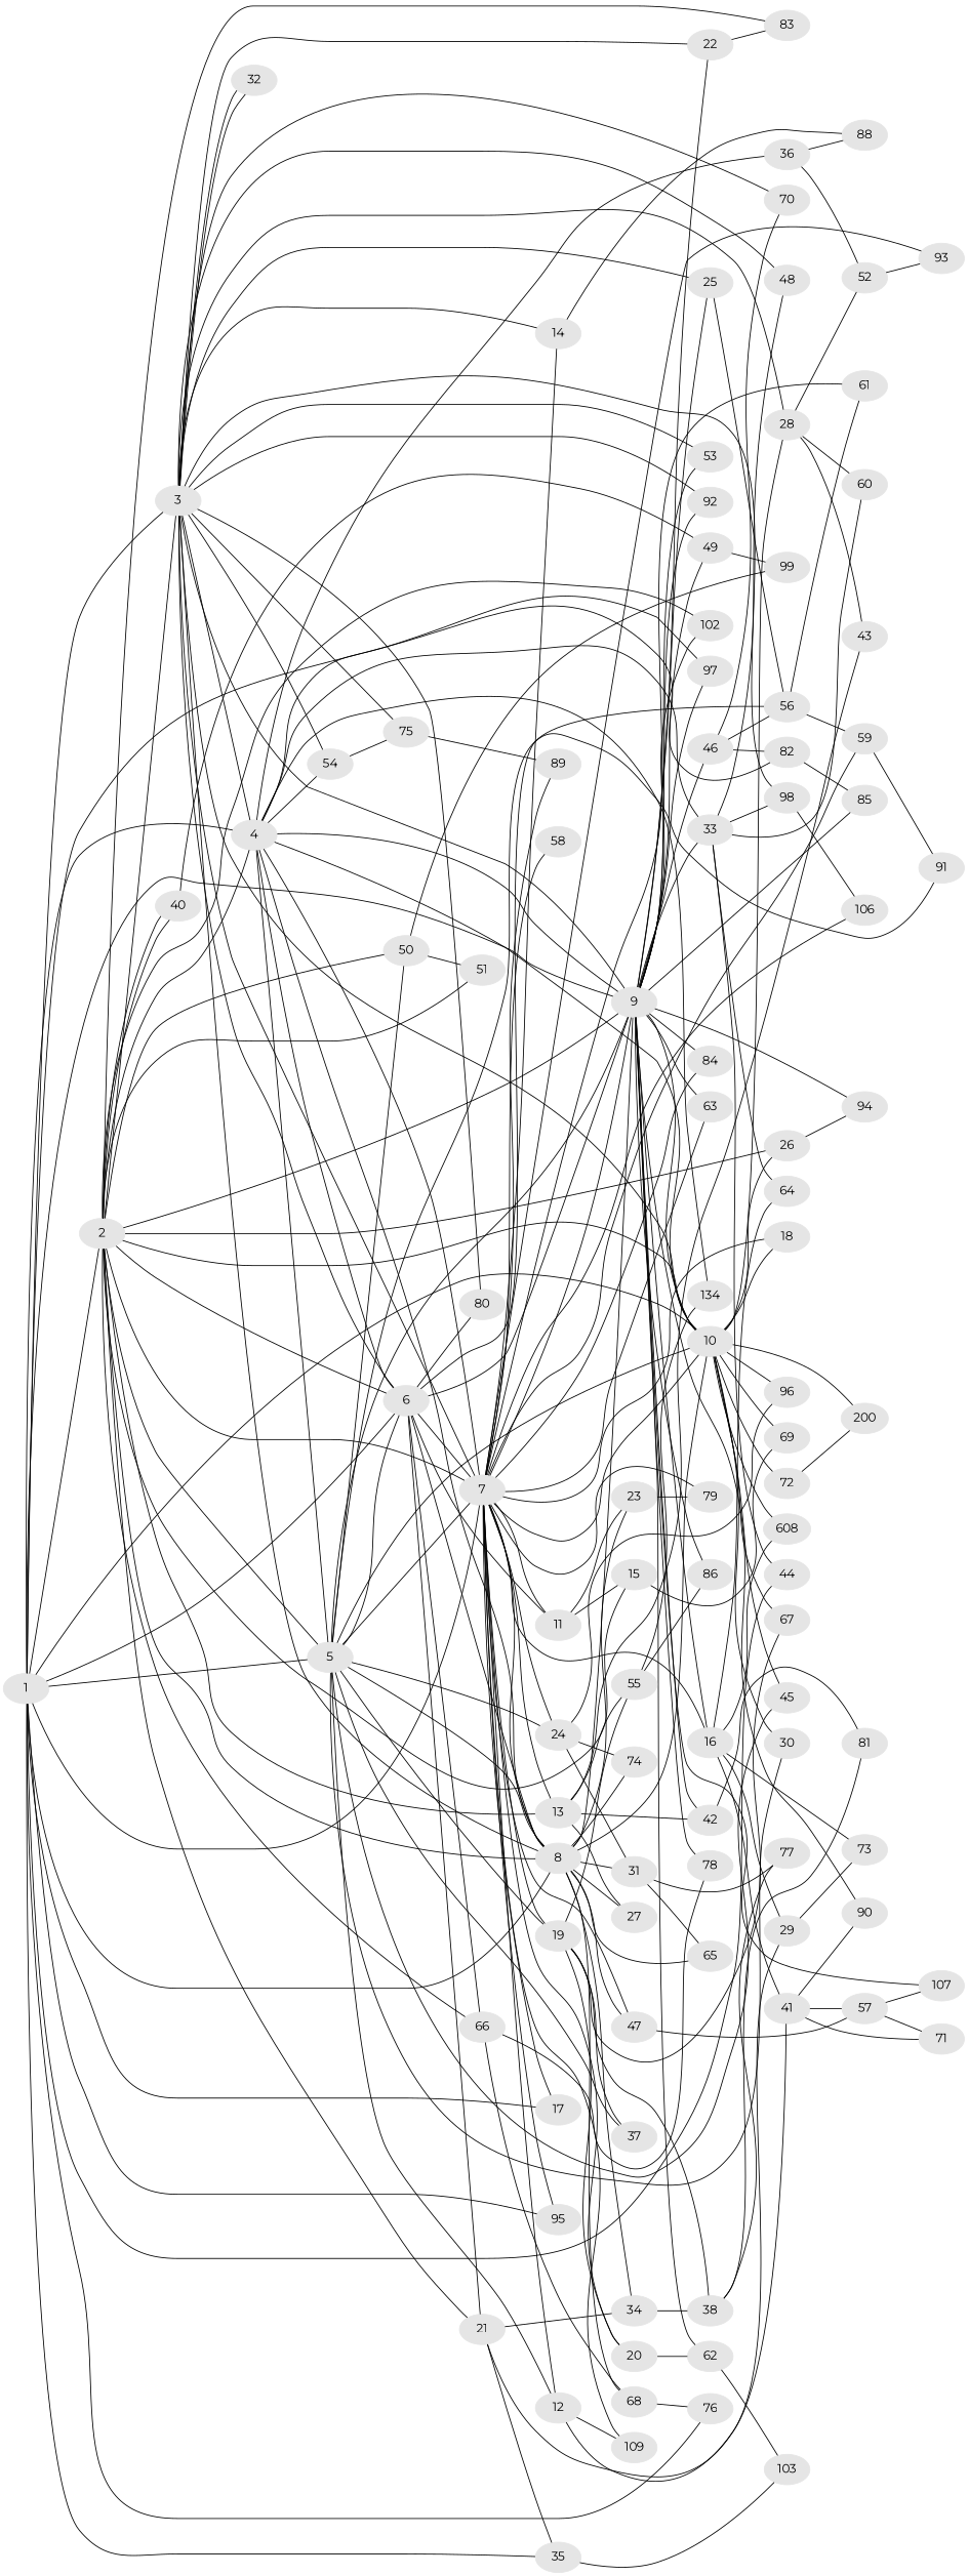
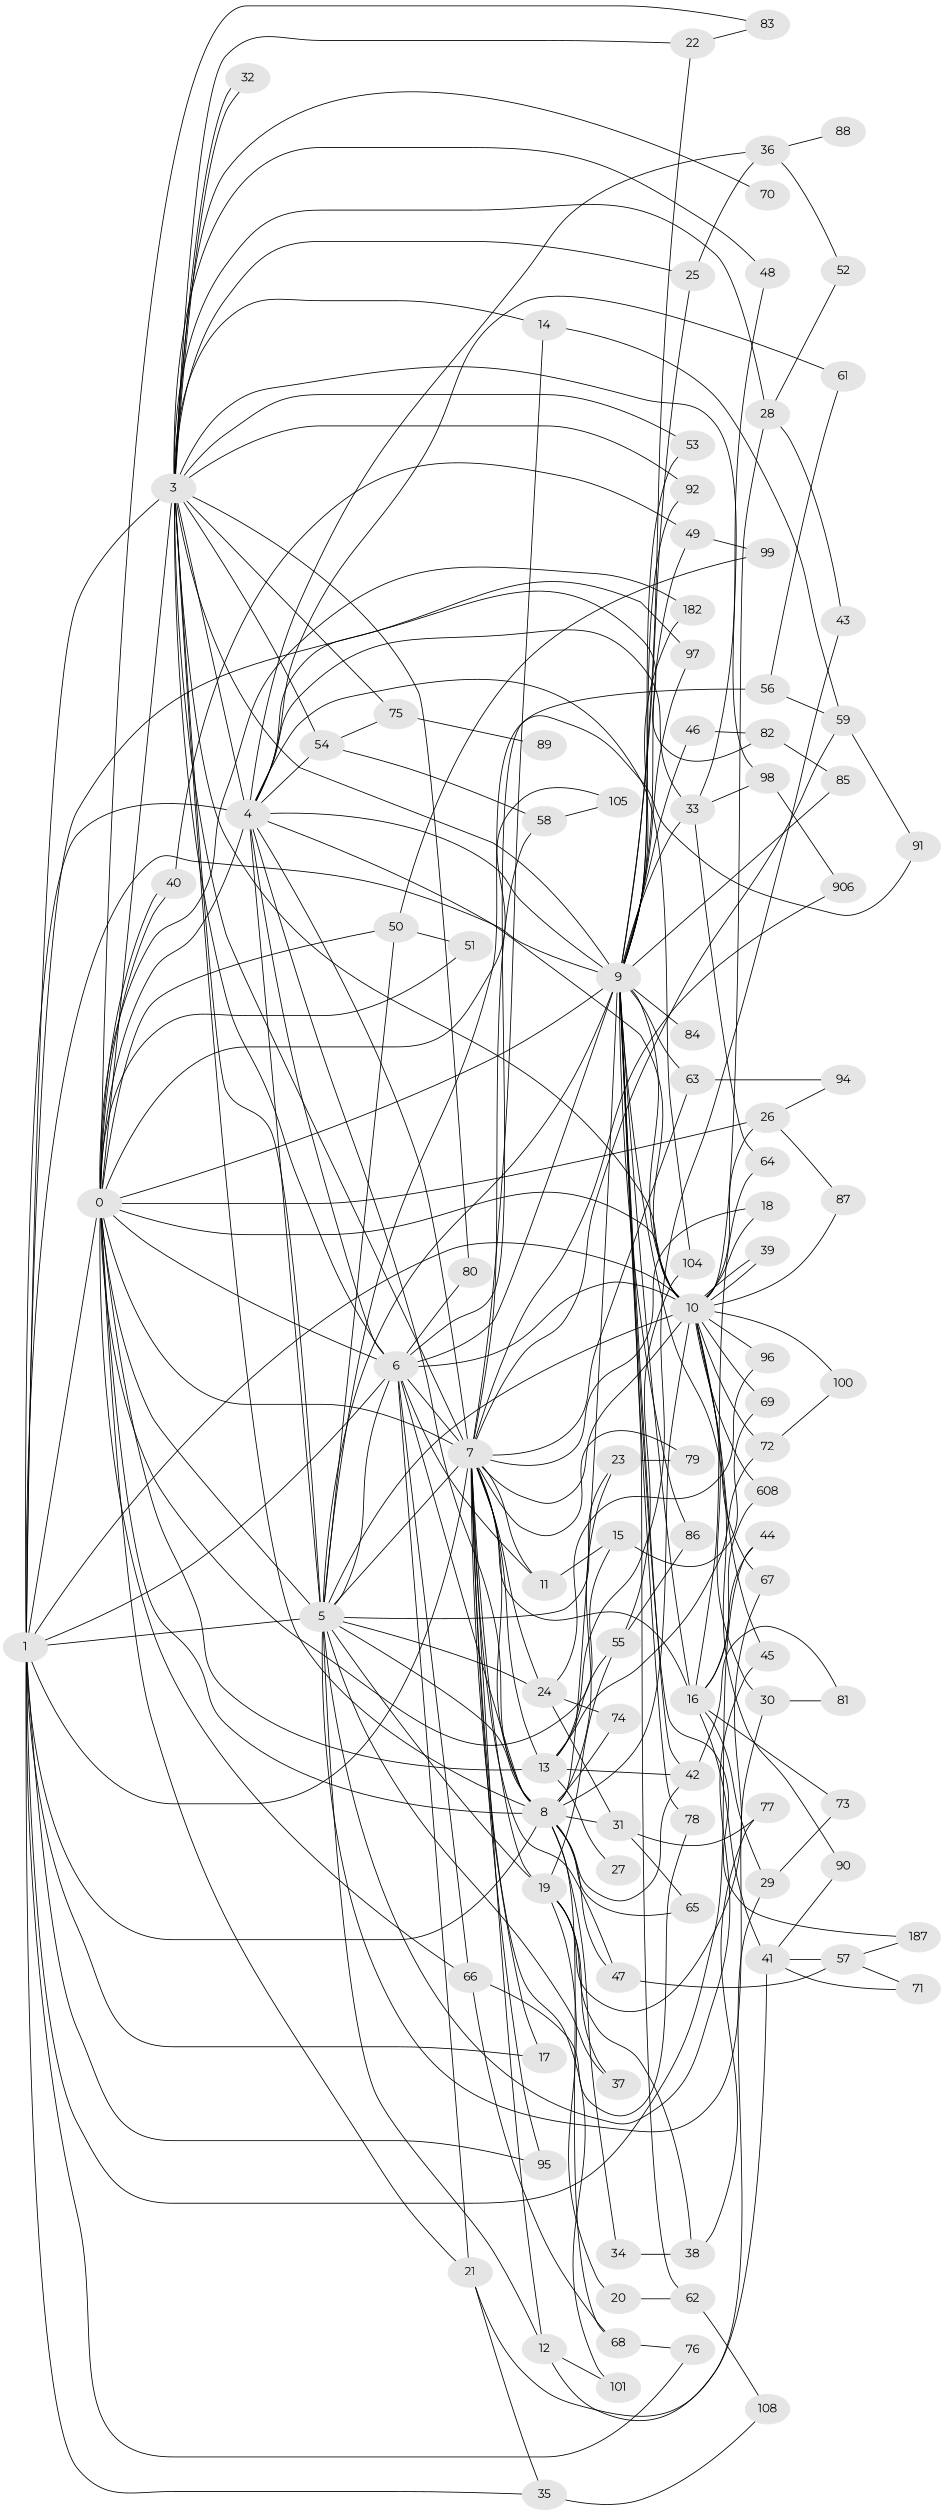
  graph {
    fontname=Montserrat
    rankdir=LR
    node [color=gray90 fontname=Montserrat style=filled]
    edge [fontname=Montserrat]
    1
-   2
+   2 [label=0]
    3
    4
    5
    6
    7
    8
    9
    10
    17
    35
    44
    76
    82
    95
    13
    15
    21
    26
    40
    50
    51
    66
    83
-   102
+   102 [label=182]
+   105
    14
    22
    25
    28
    32
    48
    53
    54
    70
    75
    80
    92
    98
    33
    36
    61
    97
-   104 [label=134]
+   104
    12
    19
    23
    24
    30
    37
    45
    91
    11
    56
    16
    18
    20
    47
    58
    59
    63
    79
    84
    89
-   93
-   101 [label=109]
-   106
+   101
+   106 [label=906]
    27
    31
    34
    65
    68
    74
    46
    42
    49
    62
    78
    85
    86
    90
    94
-   107
+   107 [label=187]
+   39
    67
    69
    72
+   87
    96
-   100 [label=200]
+   100
    n92 [label=608]
-   103
+   103 [label=108]
    43
    55
    29
    99
    88
    52
-   60
    64
    41
    38
    81
    73
    57
    77
    71
    1 -- 2
    1 -- 3
    1 -- 4
    1 -- 5
    1 -- 6
    1 -- 7
    1 -- 8
    1 -- 9
    1 -- 10
    1 -- 17
    1 -- 35
    1 -- 44
    1 -- 76
    1 -- 82
    1 -- 95
    2 -- 3
    2 -- 4
    2 -- 5
    2 -- 6
    2 -- 7
    2 -- 8
    2 -- 9
    2 -- 10
    2 -- 13
    2 -- 15
    2 -- 21
    2 -- 26
    2 -- 40
    2 -- 40
    2 -- 50
    2 -- 51
    2 -- 66
    2 -- 83
    2 -- 102
+   2 -- 105
    3 -- 4
+   3 -- 5
    3 -- 6
    3 -- 7
    3 -- 8
    3 -- 9
    3 -- 10
    3 -- 14
    3 -- 22
    3 -- 25
    3 -- 28
    3 -- 32
    3 -- 32
    3 -- 48
    3 -- 53
    3 -- 54
    3 -- 70
    3 -- 75
    3 -- 80
    3 -- 92
    3 -- 98
    4 -- 5
    4 -- 6
    4 -- 7
    4 -- 8
    4 -- 9
    4 -- 10
    4 -- 54
    4 -- 33
    4 -- 36
-   7 -- 61
+   4 -- 61
    4 -- 97
    4 -- 104
    5 -- 6
    5 -- 7
    5 -- 8
    5 -- 9
    5 -- 10
    5 -- 50
    5 -- 12
    5 -- 19
-   11 -- 23
+   5 -- 23
    5 -- 24
    5 -- 30
    5 -- 37
    5 -- 45
    5 -- 91
    6 -- 7
    6 -- 8
    6 -- 9
+   6 -- 10
    6 -- 21
    6 -- 66
    6 -- 80
    6 -- 11
    6 -- 56
    7 -- 8
-   7 -- 9
    7 -- 10
    7 -- 17
    7 -- 95
    7 -- 13
    7 -- 14
    7 -- 12
    7 -- 19
    7 -- 24
    7 -- 11
    7 -- 16
    7 -- 18
-   7 -- 20
    7 -- 47
    7 -- 58
    7 -- 59
    7 -- 63
    7 -- 79
-   7 -- 84
-   7 -- 89
-   7 -- 93
    7 -- 101
    7 -- 106
    8 -- 9
    8 -- 10
    8 -- 23
    8 -- 47
-   8 -- 27
+   8 -- 42
    8 -- 31
    8 -- 34
    8 -- 65
    8 -- 68
    8 -- 74
    9 -- 10
    9 -- 102
    9 -- 22
    9 -- 25
    9 -- 53
    9 -- 92
    9 -- 33
    9 -- 97
    9 -- 16
    9 -- 63
    9 -- 84
    9 -- 46
    9 -- 42
    9 -- 49
    9 -- 62
    9 -- 78
    9 -- 85
    9 -- 86
    9 -- 90
-   9 -- 94
+   63 -- 94
    9 -- 107
    10 -- 26
    10 -- 28
    10 -- 30
    10 -- 45
    10 -- 18
+   10 -- 39
+   10 -- 39
    10 -- 67
    10 -- 69
    10 -- 72
+   10 -- 87
    10 -- 96
    10 -- 100
    10 -- n92
    35 -- 103
    82 -- 85
    13 -- 27
    13 -- 42
+   13 -- 72
    13 -- 43
    13 -- 55
    15 -- 69
    21 -- 35
-   21 -- 34
    21 -- 29
    26 -- 94
+   26 -- 87
    40 -- 49
    50 -- 51
    50 -- 99
    66 -- 68
    66 -- 78
-   14 -- 88
+   14 -- 59
    22 -- 83
-   25 -- 56
+   25 -- 36
    28 -- 43
    28 -- 52
-   28 -- 60
    54 -- 75
+   54 -- 58
    75 -- 89
    98 -- 106
    33 -- 48
    33 -- 98
-   33 -- 60
    33 -- 64
    36 -- 88
    36 -- 52
    12 -- 101
    12 -- 41
    19 -- 37
    19 -- 20
    19 -- 67
    19 -- 55
    19 -- 38
    23 -- 79
    24 -- 31
    24 -- 74
    24 -- 96
-   38 -- 81
+   30 -- 81
    11 -- 15
    56 -- 61
    56 -- 59
-   33 -- 44
+   16 -- 44
    16 -- n92
    16 -- 29
    16 -- 64
    16 -- 41
    16 -- 73
    20 -- 62
    47 -- 57
+   58 -- 105
    59 -- 91
    31 -- 65
    31 -- 77
    34 -- 38
    68 -- 76
    46 -- 82
-   46 -- 70
-   46 -- 56
    42 -- 81
    49 -- 99
    62 -- 103
    72 -- 100
    55 -- 104
    55 -- 86
    29 -- 73
-   52 -- 93
    41 -- 90
    41 -- 57
    41 -- 71
    38 -- 77
    57 -- 107
    57 -- 71
  }
